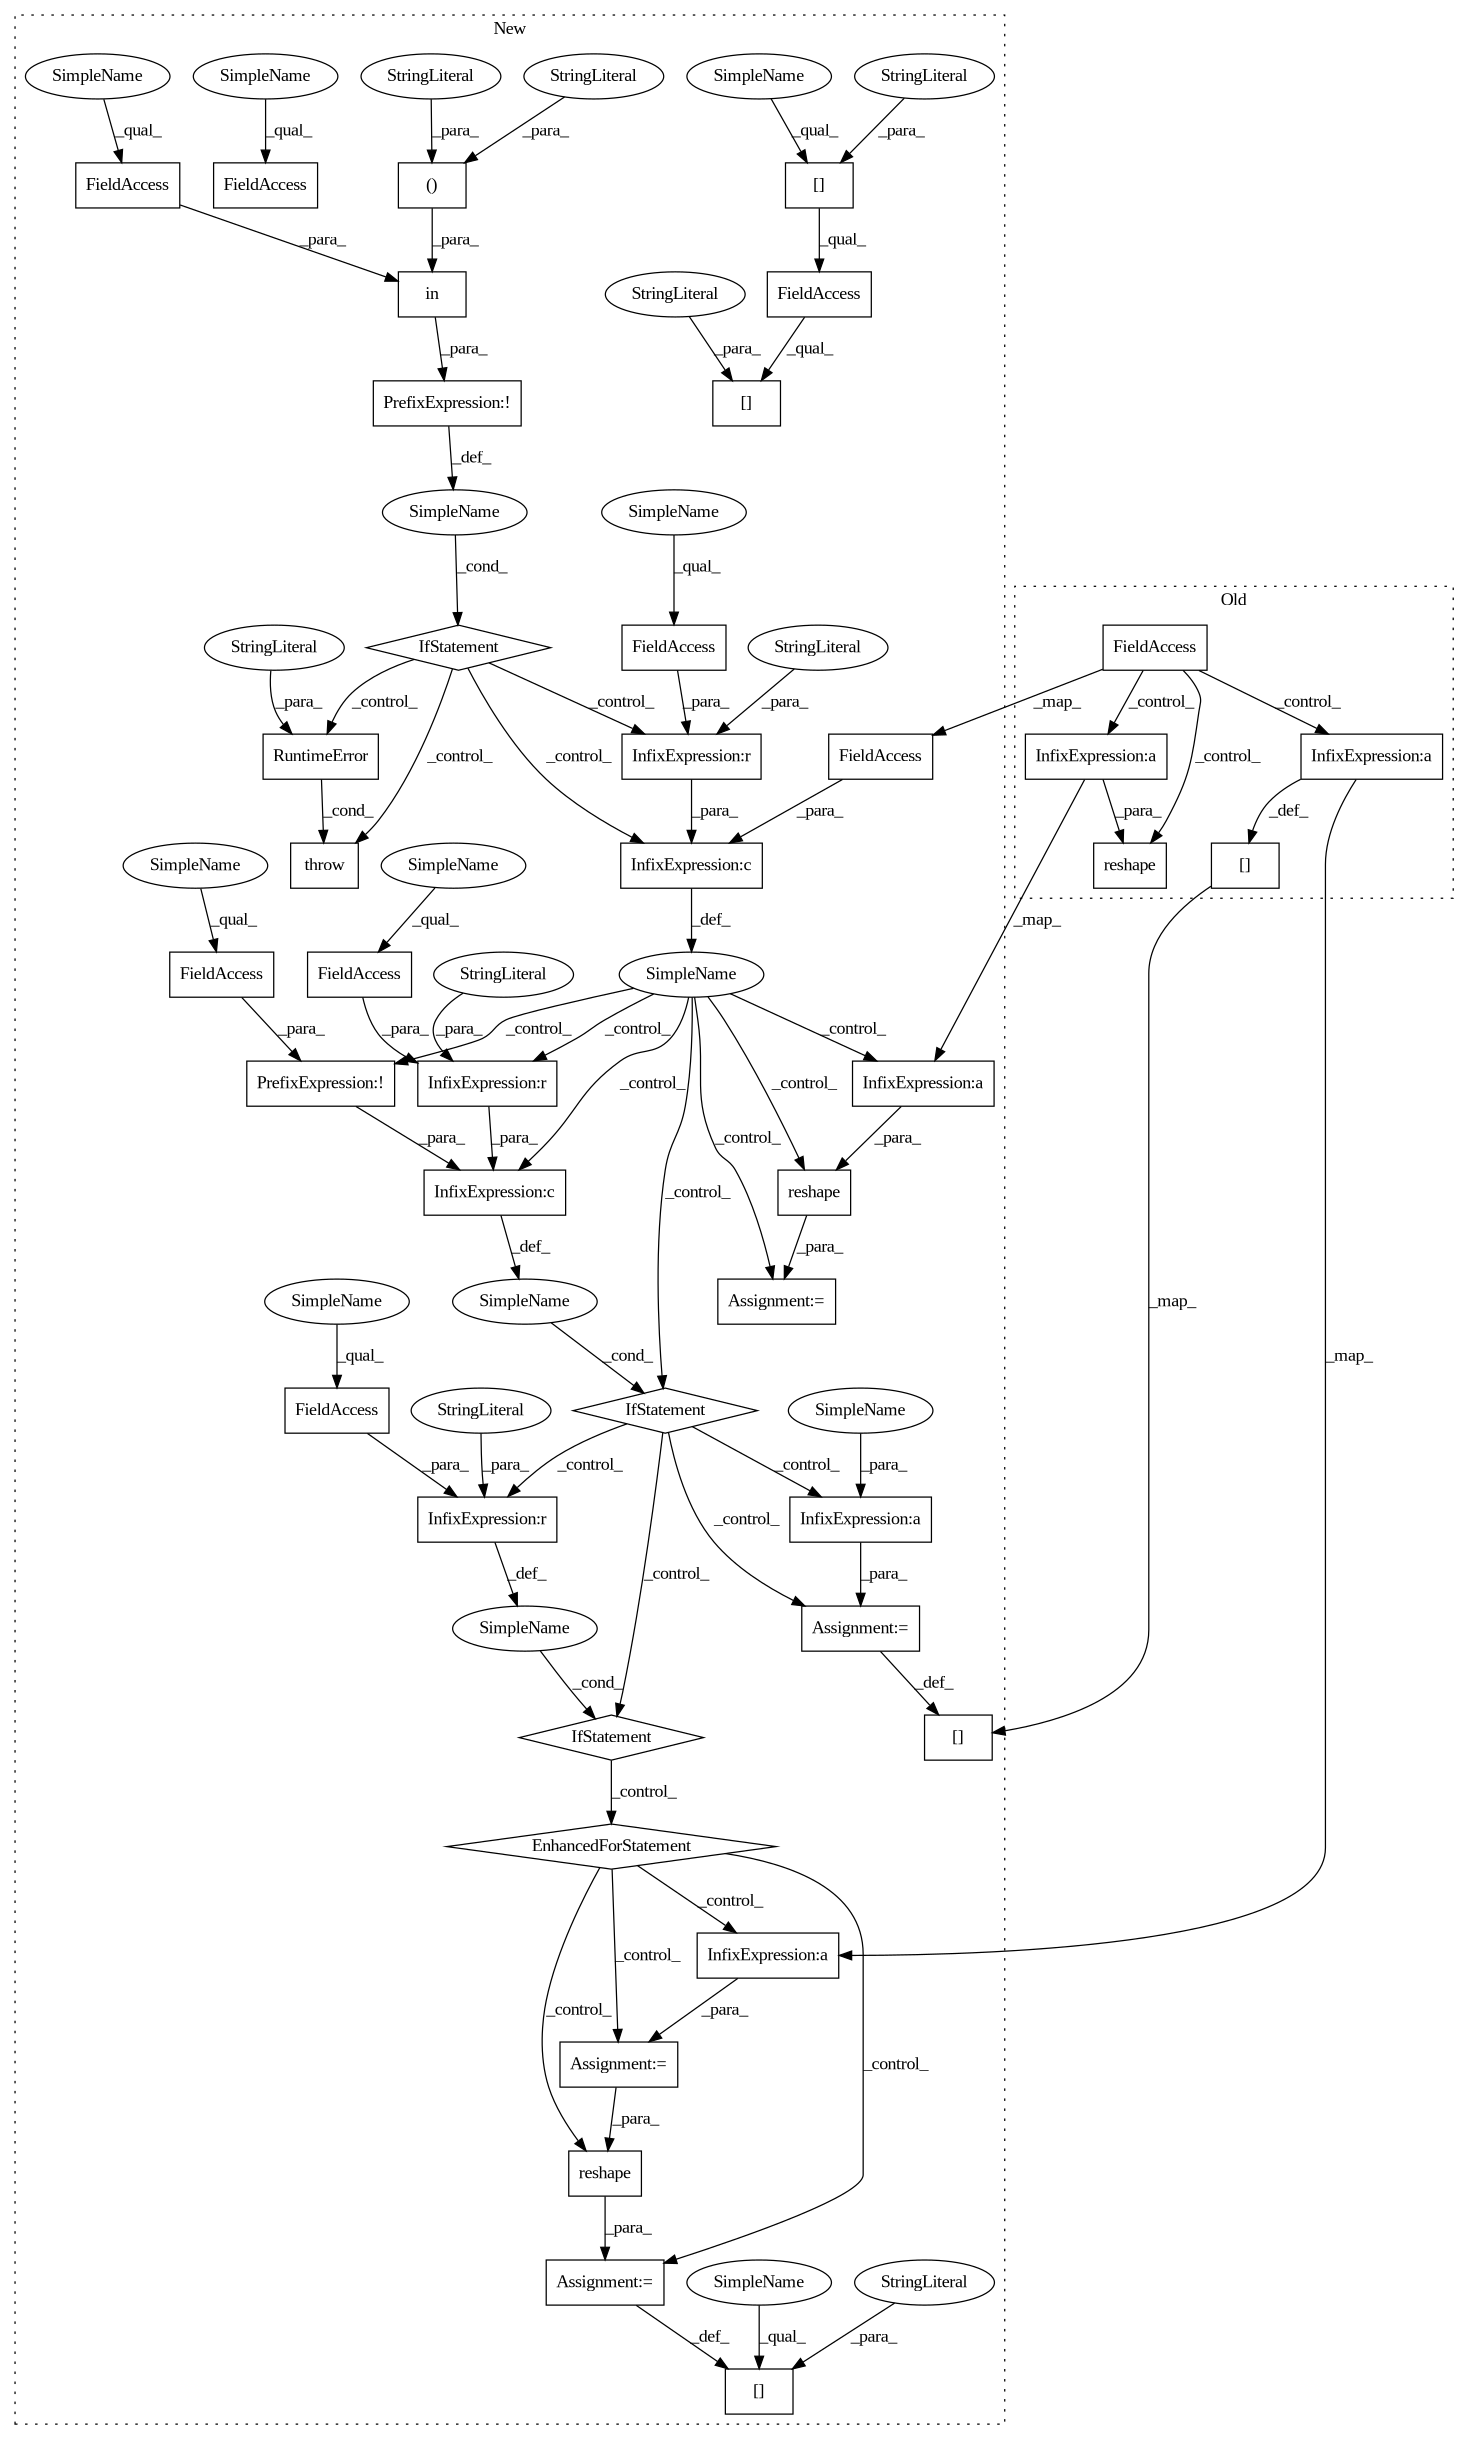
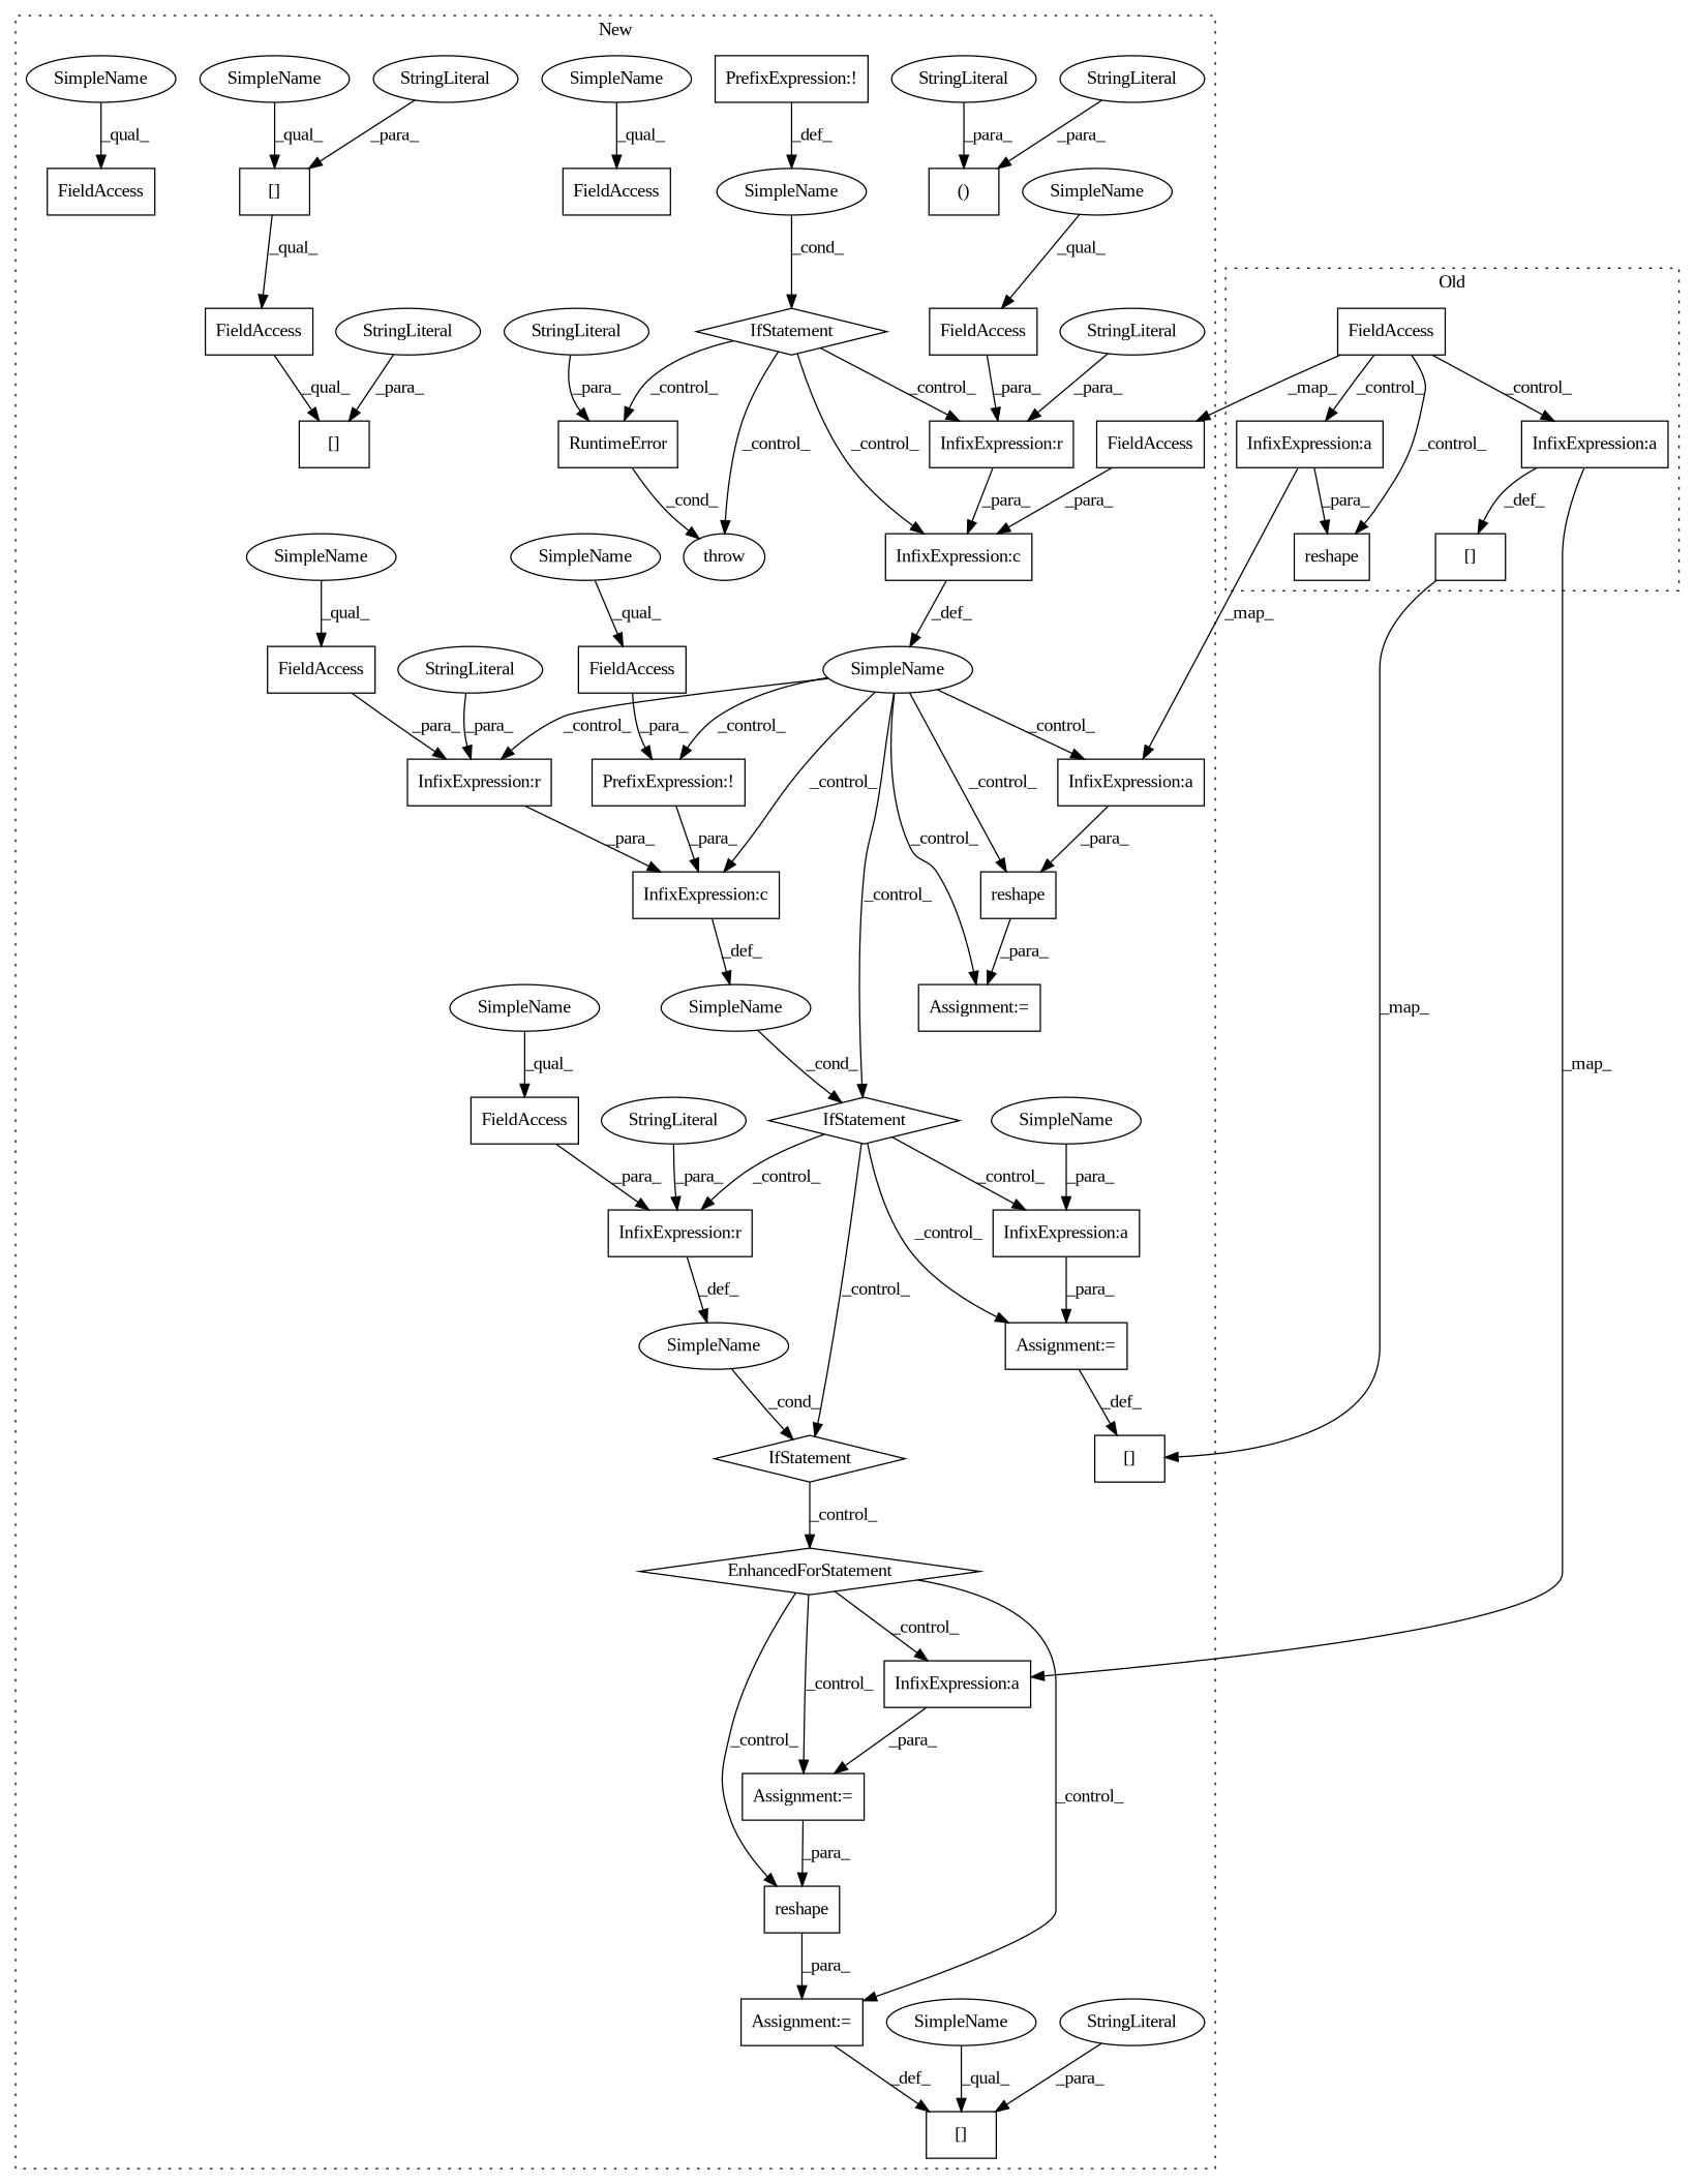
  digraph {
    fontname="Liberation Serif"
    node [a=42 fontname="Liberation Serif" l=4 shape=box]
    edge [fontname="Liberation Serif"]
    n1 [a=32 l="8,1" label=reshape s="1841,1879"]
    n2 [a=27 l=3 label="InfixExpression:a" s=1860]
    n3 [a=22 l=14 label=FieldAccess s=1761]
    n4 [a=27 l=3 label="InfixExpression:a" s=2080]
    n5 [a=2 l="2,1" label="[]" s="2054,2057"]
-   n6 [a=105 l=48 label=in s=1091]
    n7 [a=25 l="4,2" label=IfStatement s="1081,1141" shape=diamond]
    n8 [label=SimpleName shape=ellipse l=""]
    n9 [a=27 label="InfixExpression:r" s=2495]
    n10 [a=25 l="4,2" label=IfStatement s="2478,2505" shape=diamond]
    n11 [a=45 l=6 label=StringLiteral s=2499 shape=ellipse]
    n12 [a=106 l=26 label="()" s=1113]
    n13 [a=70 l="57,2" label=EnhancedForStatement s="2515,2581" shape=diamond]
    n14 [a=38 l=1 label="PrefixExpression:!" s=1085]
    n15 [a=38 l=1 label="PrefixExpression:!" s=2198]
    n16 [a=27 l=3 label="InfixExpression:a" s=2397]
    n17 [a=27 label="InfixExpression:c" s=2194]
    n18 [a=27 label="InfixExpression:c" s=1994]
    n19 [label=SimpleName shape=ellipse l=""]
    n20 [label=SimpleName shape=ellipse l=""]
    n21 [label=SimpleName shape=ellipse l=""]
    n22 [a=32 l="8,1" label=reshape s="2128,2145"]
    n23 [a=32 l="13,1" label=RuntimeError s="1157,1218"]
    n24 [a=32 l="8,1" label=reshape s="2727,2744"]
    n25 [a=2 l="2,1" label="[]" s="2707,2715"]
    n26 [a=2 l="2,1" label="[]" s="2610,2618"]
    n27 [a=45 l=7 label=StringLiteral s=1113 shape=ellipse]
    n28 [a=45 l=48 label=StringLiteral s=1170 shape=ellipse]
    n29 [a=45 l=6 label=StringLiteral s=1133 shape=ellipse]
    n30 [a=45 l=6 label=StringLiteral s=2709 shape=ellipse]
    n31 [a=45 l=6 label=StringLiteral s=2612 shape=ellipse]
    n32 [a=27 label="InfixExpression:r" s=2182]
    n33 [a=45 l=7 label=StringLiteral s=2186 shape=ellipse]
    n34 [a=27 label="InfixExpression:r" s=1982]
    n35 [a=45 l=7 label=StringLiteral s=1986 shape=ellipse]
-   n36 [a=53 l=6 label=throw s=1151]
+   n36 [a=53 l=6 label=throw s=1151 shape=ellipse]
    n37 [a=27 l=3 label="InfixExpression:a" s=2096]
    n38 [a=22 l=14 label=FieldAccess s=2199]
    n39 [a=22 l=13 label=FieldAccess s=1091]
    n40 [a=22 l=15 label=FieldAccess s=2610]
    n41 [a=2 l="16,1" label="[]" s="2610,2644"]
    n42 [a=22 l=13 label=FieldAccess s=2169]
    n43 [a=45 l=18 label=StringLiteral s=2626 shape=ellipse]
    n44 [a=22 l=13 label=FieldAccess s=2482]
    n45 [a=22 l=13 label=FieldAccess s=1969]
    n46 [a=22 l=13 label=FieldAccess s=1944]
    n47 [a=25 l="4,2" label=IfStatement s="2164,2213" shape=diamond]
    n48 [a=7 l=1 label="Assignment:=" s=2664]
    n49 [a=7 l=1 label="Assignment:=" s=2384]
    n50 [a=7 l=1 label="Assignment:=" s=2716]
    n51 [a=7 l=1 label="Assignment:=" s=2125]
    n52 [a=22 l=14 label=FieldAccess s=1998]
    n53 [a=27 l=3 label="InfixExpression:a" s=2677]
    n54 [a=2 l="2,1" label="[]" s="2427,2430"]
    n55 [l=1 label=SimpleName s=2610 shape=ellipse]
    n56 [l=1 label=SimpleName s=2707 shape=ellipse]
    n57 [label=SimpleName s=1944 shape=ellipse]
    n58 [label=SimpleName s=1969 shape=ellipse]
    n59 [label=SimpleName s=2199 shape=ellipse]
    n60 [label=SimpleName s=1091 shape=ellipse]
    n61 [label=SimpleName s=2482 shape=ellipse]
    n62 [label=SimpleName s=2169 shape=ellipse]
    n63 [l=11 label=SimpleName s=2386 shape=ellipse]
    subgraph cluster_1 {
      label=Old
      style=dotted
      n1
      n2
      n3
      n4
      n5
    }
    subgraph cluster_2 {
      label=New
      style=dotted
-     n6
      n7
      n8
      n9
      n10
      n11
      n12
      n13
      n14
      n15
      n16
      n17
      n18
      n19
      n20
      n21
      n22
      n23
      n24
      n25
      n26
      n27
      n28
      n29
      n30
      n31
      n32
      n33
      n34
      n35
      n36
      n37
      n38
      n39
      n40
      n41
      n42
      n43
      n44
      n45
      n46
      n47
      n48
      n49
      n50
      n51
      n52
      n53
      n54
      n55
      n56
      n57
      n58
      n59
      n60
      n61
      n62
      n63
    }
    n2 -> n1 [label=_para_]
    n2 -> n37 [label=_map_]
    n3 -> n1 [label=_control_]
    n3 -> n2 [label=_control_]
    n3 -> n4 [label=_control_]
    n3 -> n52 [label=_map_]
    n4 -> n5 [label=_def_]
    n4 -> n53 [label=_map_]
    n5 -> n54 [label=_map_]
-   n6 -> n14 [label=_para_]
    n7 -> n18 [label=_control_]
    n7 -> n23 [label=_control_]
    n7 -> n34 [label=_control_]
    n7 -> n36 [label=_control_]
    n8 -> n7 [label=_cond_]
    n9 -> n19 [label=_def_]
    n10 -> n13 [label=_control_]
    n11 -> n9 [label=_para_]
-   n12 -> n6 [label=_para_]
    n13 -> n24 [label=_control_]
    n13 -> n48 [label=_control_]
    n13 -> n50 [label=_control_]
    n13 -> n53 [label=_control_]
    n14 -> n8 [label=_def_]
    n15 -> n17 [label=_para_]
    n16 -> n49 [label=_para_]
    n17 -> n21 [label=_def_]
    n18 -> n20 [label=_def_]
    n19 -> n10 [label=_cond_]
    n20 -> n15 [label=_control_]
    n20 -> n17 [label=_control_]
    n20 -> n22 [label=_control_]
    n20 -> n32 [label=_control_]
    n20 -> n37 [label=_control_]
    n20 -> n47 [label=_control_]
    n20 -> n51 [label=_control_]
    n21 -> n47 [label=_cond_]
    n22 -> n51 [label=_para_]
    n23 -> n36 [label=_cond_]
    n24 -> n50 [label=_para_]
    n26 -> n40 [label=_qual_]
    n27 -> n12 [label=_para_]
    n28 -> n23 [label=_para_]
    n29 -> n12 [label=_para_]
    n30 -> n25 [label=_para_]
    n31 -> n26 [label=_para_]
    n32 -> n17 [label=_para_]
    n33 -> n32 [label=_para_]
    n34 -> n18 [label=_para_]
    n35 -> n34 [label=_para_]
    n37 -> n22 [label=_para_]
    n38 -> n15 [label=_para_]
-   n39 -> n6 [label=_para_]
    n40 -> n41 [label=_qual_]
    n42 -> n32 [label=_para_]
    n43 -> n41 [label=_para_]
    n44 -> n9 [label=_para_]
    n45 -> n34 [label=_para_]
    n47 -> n9 [label=_control_]
    n47 -> n10 [label=_control_]
    n47 -> n16 [label=_control_]
    n47 -> n49 [label=_control_]
    n48 -> n24 [label=_para_]
    n49 -> n54 [label=_def_]
    n50 -> n25 [label=_def_]
    n52 -> n18 [label=_para_]
    n53 -> n48 [label=_para_]
    n55 -> n26 [label=_qual_]
    n56 -> n25 [label=_qual_]
    n57 -> n46 [label=_qual_]
    n58 -> n45 [label=_qual_]
    n59 -> n38 [label=_qual_]
    n60 -> n39 [label=_qual_]
    n61 -> n44 [label=_qual_]
    n62 -> n42 [label=_qual_]
    n63 -> n16 [label=_para_]
  }
